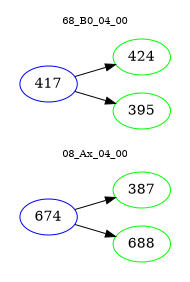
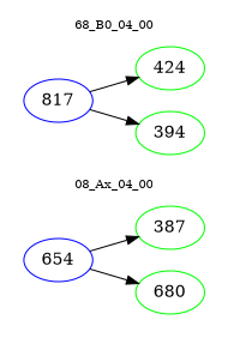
  digraph {
    rankdir=LR
    node [color=green]
    edge [color=black]
-   n1 [color=blue label=674]
-   n2 [label=688]
+   n1 [color=blue label=654]
+   n2 [label=680]
    n3 [label=387]
-   n4 [color=blue label=417]
-   n5 [label=395]
+   n4 [color=blue label=817]
+   n5 [label=394]
    n6 [label=424]
    subgraph cluster_1 {
      color=white
      fontsize=10
      label="08_Ax_04_00"
      n1
      n2
      n3
    }
    subgraph cluster_2 {
      color=white
      fontsize=10
      label="68_B0_04_00"
      n4
      n5
      n6
    }
    n1 -> n2
    n1 -> n3
    n4 -> n5
    n4 -> n6
  }
